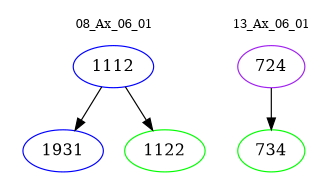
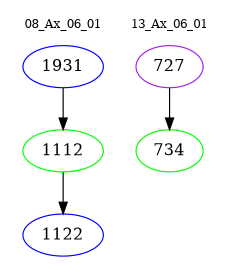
  digraph {
    node [color=blue]
    edge [color=black]
    n1 [label=1931]
-   n2 [label=1112]
-   n3 [color=green label=1122]
-   n4 [color=purple label=724]
+   n2 [color=green label=1112]
+   n3 [label=1122]
+   n4 [color=purple label=727]
    n5 [color=green label=734]
    subgraph cluster_1 {
      color=white
      fontsize=10
      label="08_Ax_06_01"
      n1
      n2
      n3
    }
    subgraph cluster_2 {
      color=white
      fontsize=10
      label="13_Ax_06_01"
      n4
      n5
    }
-   n2 -> n1
+   n1 -> n2
    n2 -> n3
    n4 -> n5
  }
